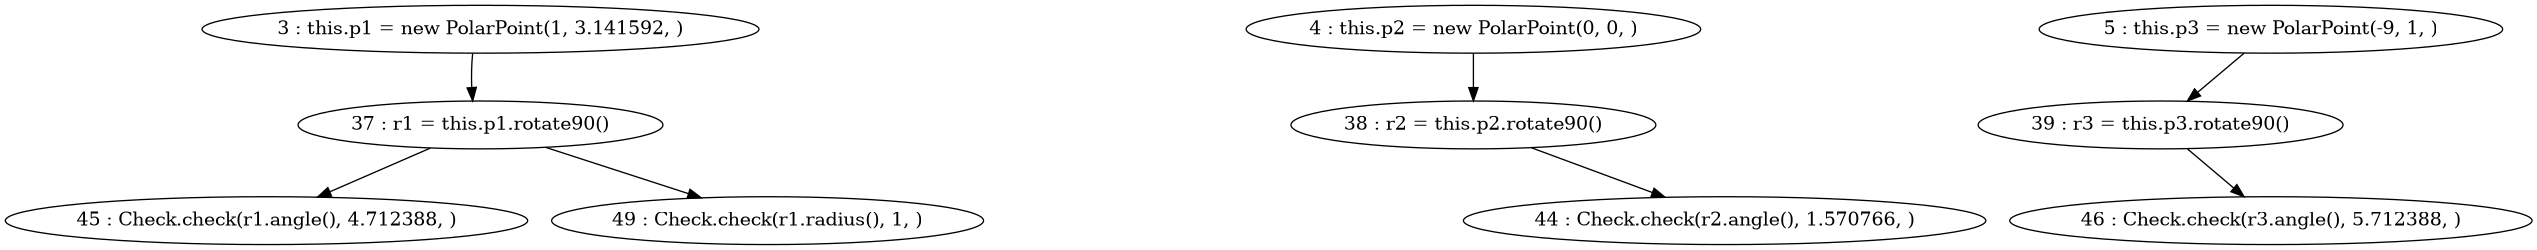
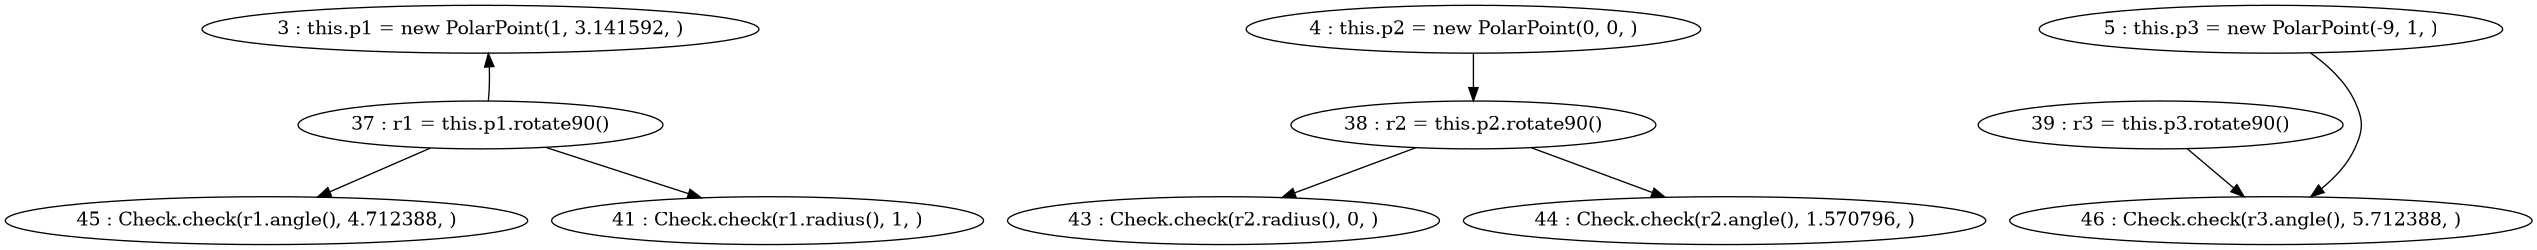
  digraph {
    "3 : this.p1 = new PolarPoint(1, 3.141592, )"
    "37 : r1 = this.p1.rotate90()"
    n3 [label="45 : Check.check(r1.angle(), 4.712388, )"]
-   "41 : Check.check(r1.radius(), 1, )" [label="49 : Check.check(r1.radius(), 1, )"]
+   "41 : Check.check(r1.radius(), 1, )"
    "4 : this.p2 = new PolarPoint(0, 0, )"
    "38 : r2 = this.p2.rotate90()"
-   "44 : Check.check(r2.angle(), 1.570796, )" [label="44 : Check.check(r2.angle(), 1.570766, )"]
+   "43 : Check.check(r2.radius(), 0, )"
+   "44 : Check.check(r2.angle(), 1.570796, )"
    n9 [label="5 : this.p3 = new PolarPoint(-9, 1, )"]
    "39 : r3 = this.p3.rotate90()"
    "46 : Check.check(r3.angle(), 5.712388, )"
-   "3 : this.p1 = new PolarPoint(1, 3.141592, )" -> "37 : r1 = this.p1.rotate90()"
+   "37 : r1 = this.p1.rotate90()" -> "3 : this.p1 = new PolarPoint(1, 3.141592, )"
    "37 : r1 = this.p1.rotate90()" -> n3
    "37 : r1 = this.p1.rotate90()" -> "41 : Check.check(r1.radius(), 1, )"
    "4 : this.p2 = new PolarPoint(0, 0, )" -> "38 : r2 = this.p2.rotate90()"
+   "38 : r2 = this.p2.rotate90()" -> "43 : Check.check(r2.radius(), 0, )"
    "38 : r2 = this.p2.rotate90()" -> "44 : Check.check(r2.angle(), 1.570796, )"
-   n9 -> "39 : r3 = this.p3.rotate90()"
+   n9 -> "46 : Check.check(r3.angle(), 5.712388, )"
    "39 : r3 = this.p3.rotate90()" -> "46 : Check.check(r3.angle(), 5.712388, )"
  }
